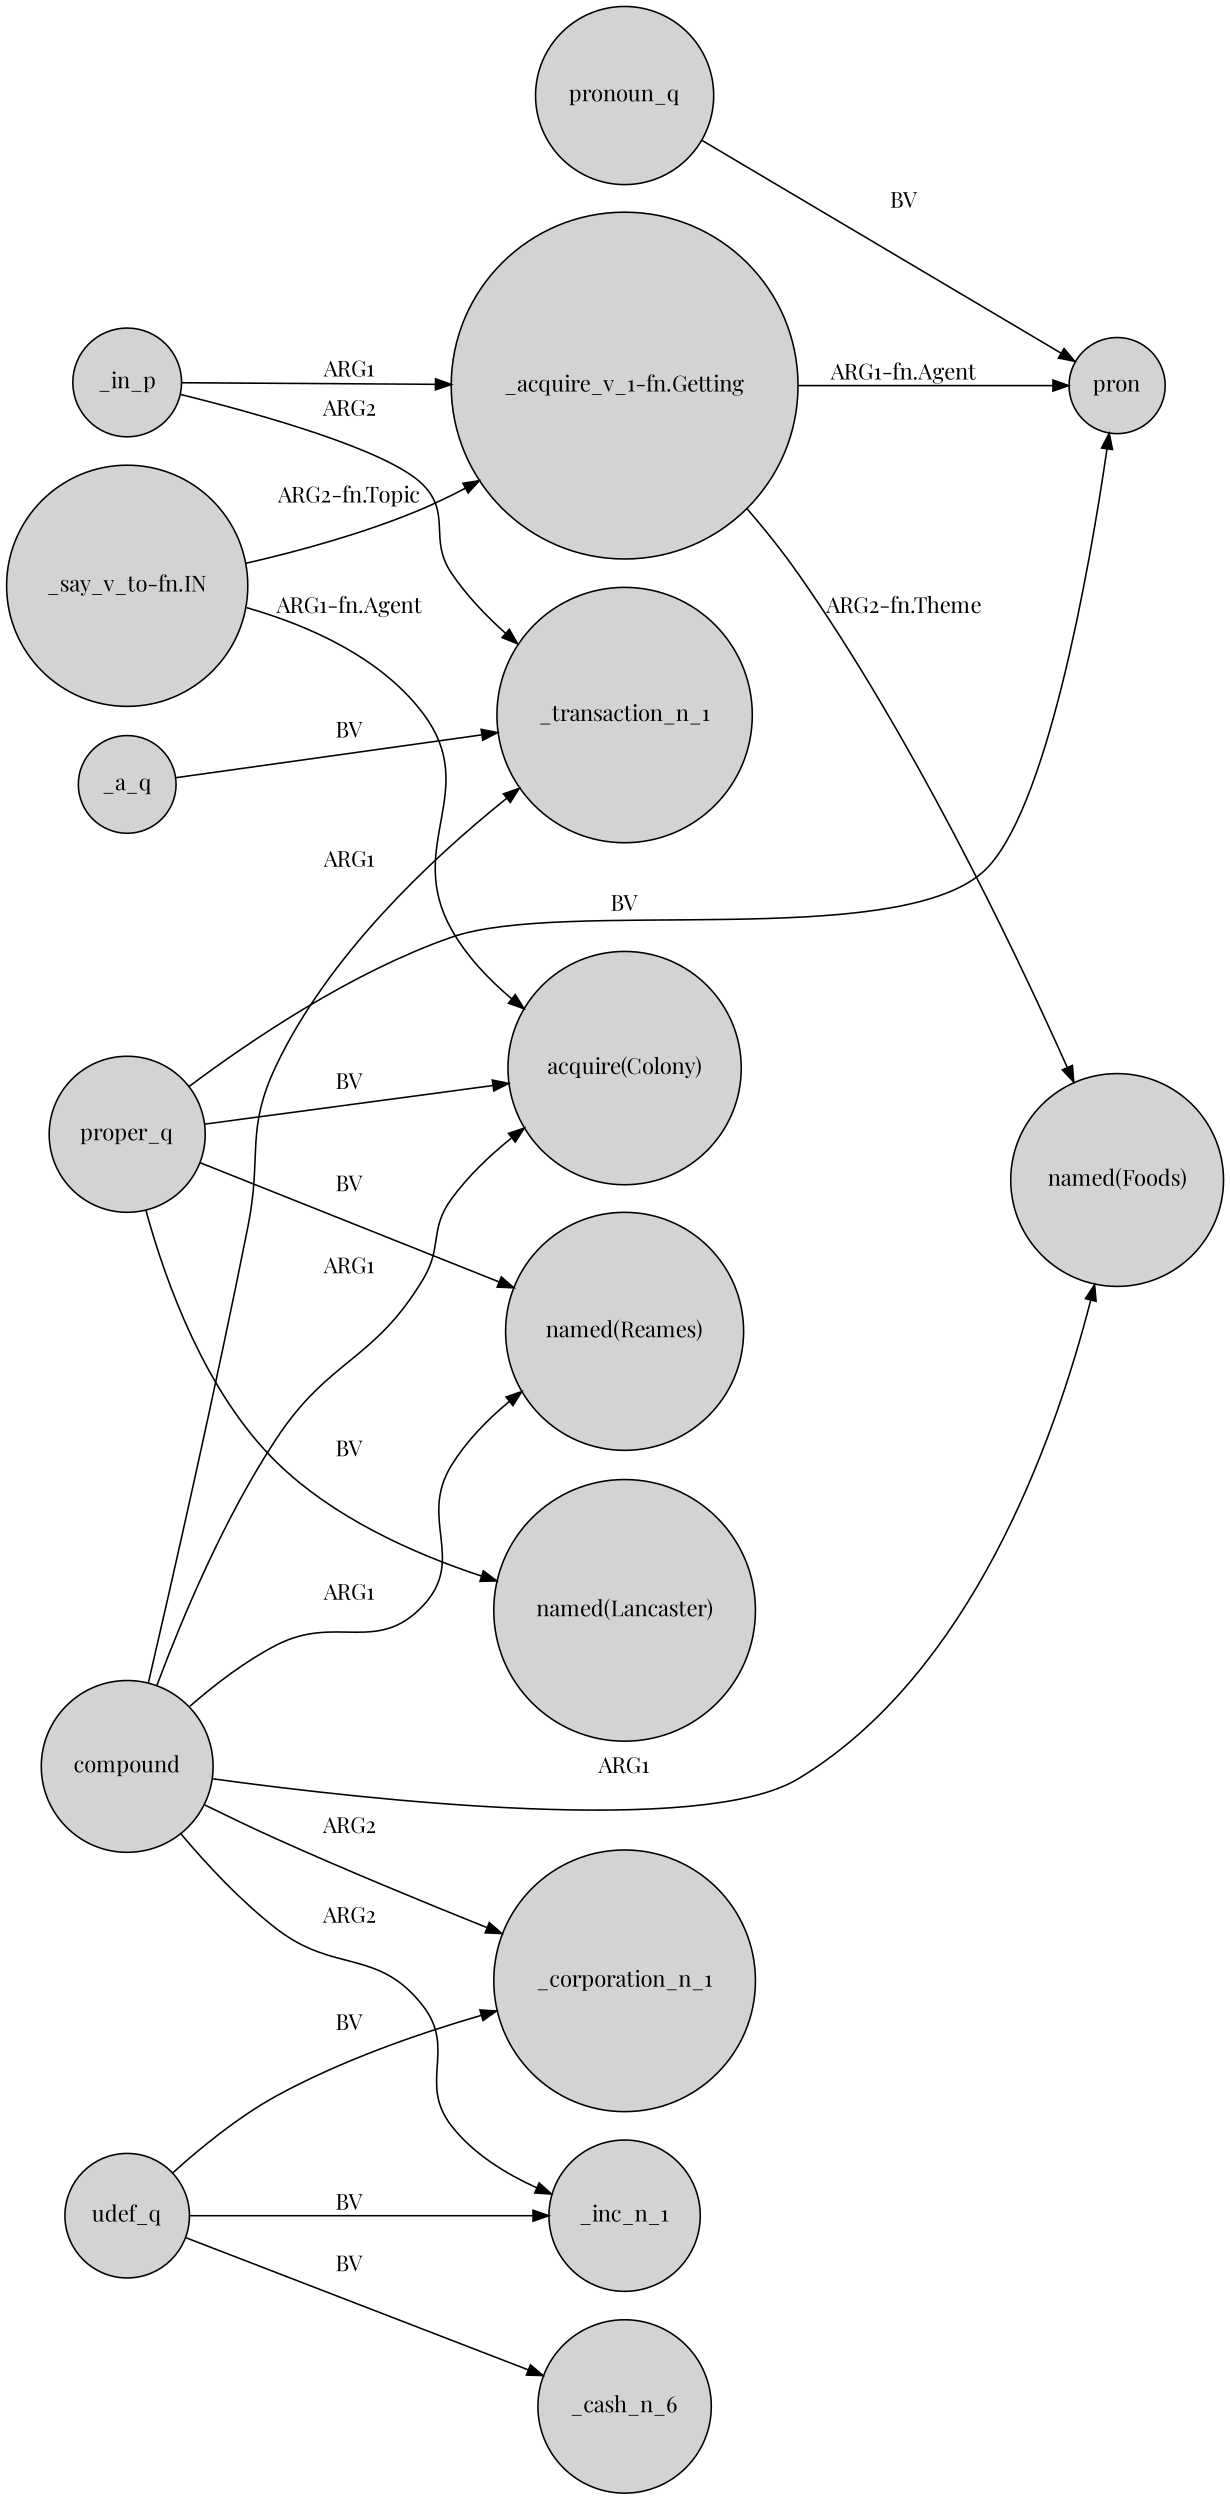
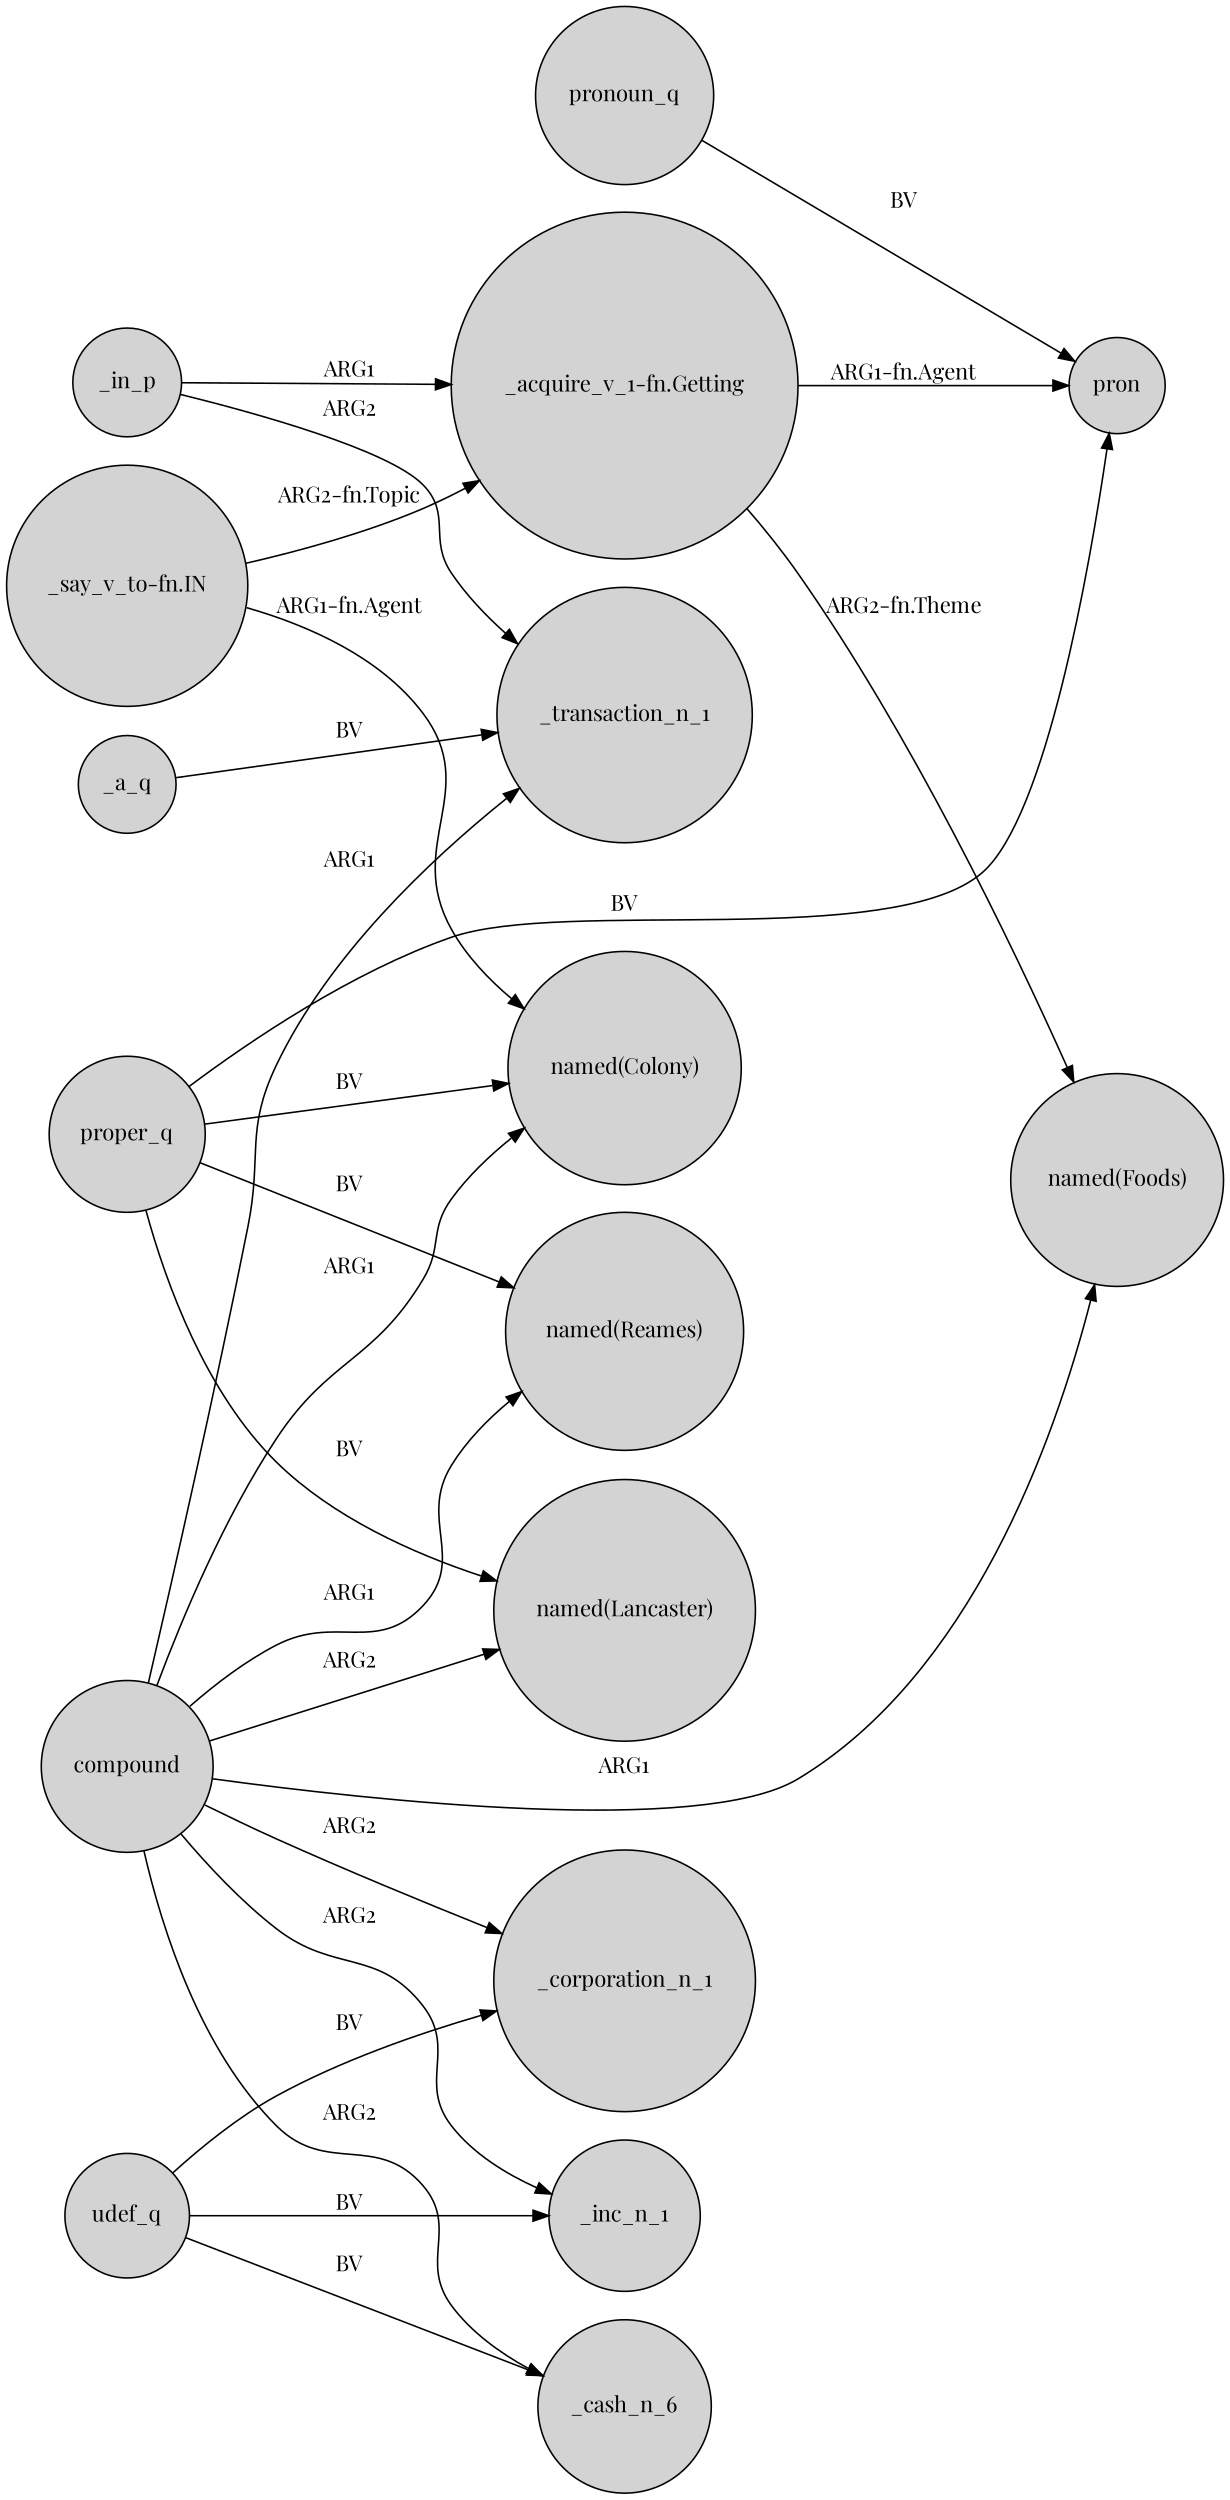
  digraph {
    fontname="Playfair Display"
    rankdir=LR
    node [fontname="Playfair Display" shape=circle style=filled]
    edge [fontname="Playfair Display"]
    "_say_v_to-fn.IN"
-   "named(Colony)" [label="acquire(Colony)"]
+   "named(Colony)"
    "_acquire_v_1-fn.Getting"
    "named(Foods)"
    pron
    proper_q
    "named(Reames)"
    "named(Lancaster)"
    _in_p
    _transaction_n_1
    udef_q
    _inc_n_1
    n13 [label=_cash_n_6]
    _corporation_n_1
    compound
    _a_q
    pronoun_q
    "_say_v_to-fn.IN" -> "named(Colony)" [label="ARG1-fn.Agent"]
    "_say_v_to-fn.IN" -> "_acquire_v_1-fn.Getting" [label="ARG2-fn.Topic"]
    "_acquire_v_1-fn.Getting" -> "named(Foods)" [label="ARG2-fn.Theme"]
    "_acquire_v_1-fn.Getting" -> pron [label="ARG1-fn.Agent"]
    proper_q -> "named(Colony)" [label=BV]
    proper_q -> pron [label=BV]
    proper_q -> "named(Reames)" [label=BV]
    proper_q -> "named(Lancaster)" [label=BV]
    _in_p -> "_acquire_v_1-fn.Getting" [label=ARG1]
    _in_p -> _transaction_n_1 [label=ARG2]
    udef_q -> _inc_n_1 [label=BV]
    udef_q -> n13 [label=BV]
    udef_q -> _corporation_n_1 [label=BV]
    compound -> "named(Colony)" [label=ARG1]
    compound -> "named(Foods)" [label=ARG1]
    compound -> "named(Reames)" [label=ARG1]
+   compound -> "named(Lancaster)" [label=ARG2]
    compound -> _transaction_n_1 [label=ARG1]
    compound -> _inc_n_1 [label=ARG2]
+   compound -> n13 [label=ARG2]
    compound -> _corporation_n_1 [label=ARG2]
    _a_q -> _transaction_n_1 [label=BV]
    pronoun_q -> pron [label=BV]
  }
